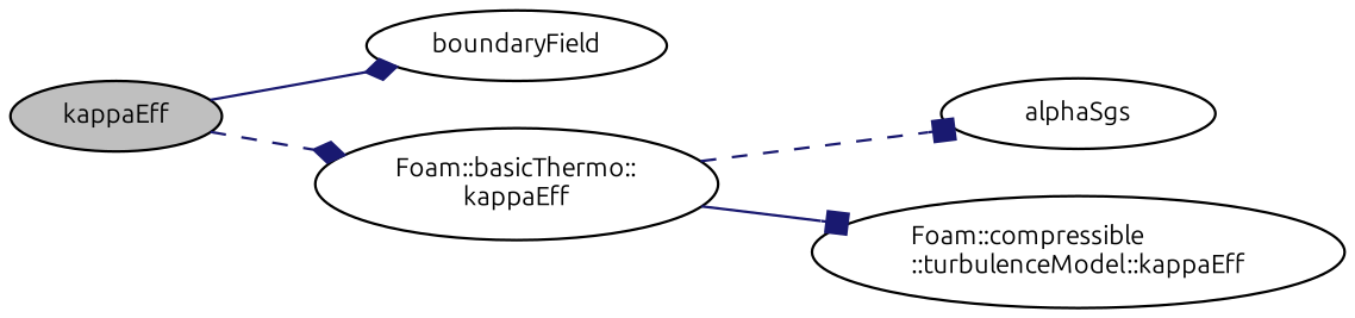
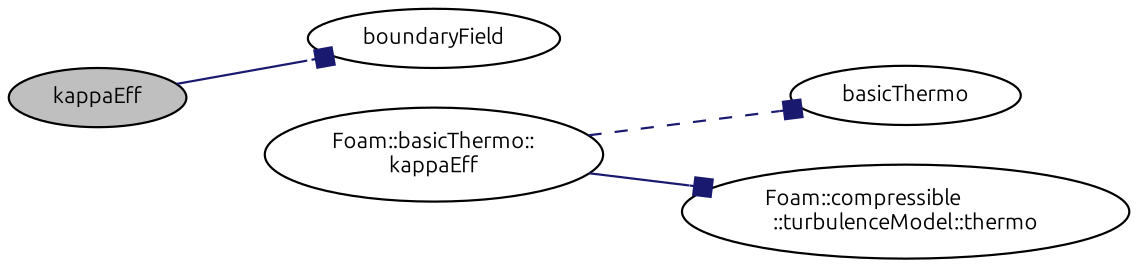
  digraph {
    fontname=Ubuntu
    rankdir=LR
    node [color=black fontname=Ubuntu fontsize=10 shape=ellipse]
    edge [arrowhead=diamond color=midnightblue fontname=Ubuntu fontsize=10 labelfontname=FreeSans labelfontsize=10 style=solid]
    n1 [fillcolor=grey75 fontcolor=black height=0.2 label=kappaEff style=filled width=0.4]
    n2 [height=0.2 label=boundaryField width=0.4]
    n3 [height=0.2 label="Foam::basicThermo::\lkappaEff" width=0.4]
-   n4 [height=0.2 label=alphaSgs width=0.4]
-   n5 [height=0.2 label="Foam::compressible\l::turbulenceModel::kappaEff" width=0.4]
-   n1 -> n2
-   n1 -> n3 [style=dashed]
+   n4 [height=0.2 label=basicThermo width=0.4]
+   n5 [height=0.2 label="Foam::compressible\l::turbulenceModel::thermo" width=0.4]
+   n1 -> n2 [arrowhead=box]
    n3 -> n4 [arrowhead=box style=dashed]
    n3 -> n5 [arrowhead=box]
  }
